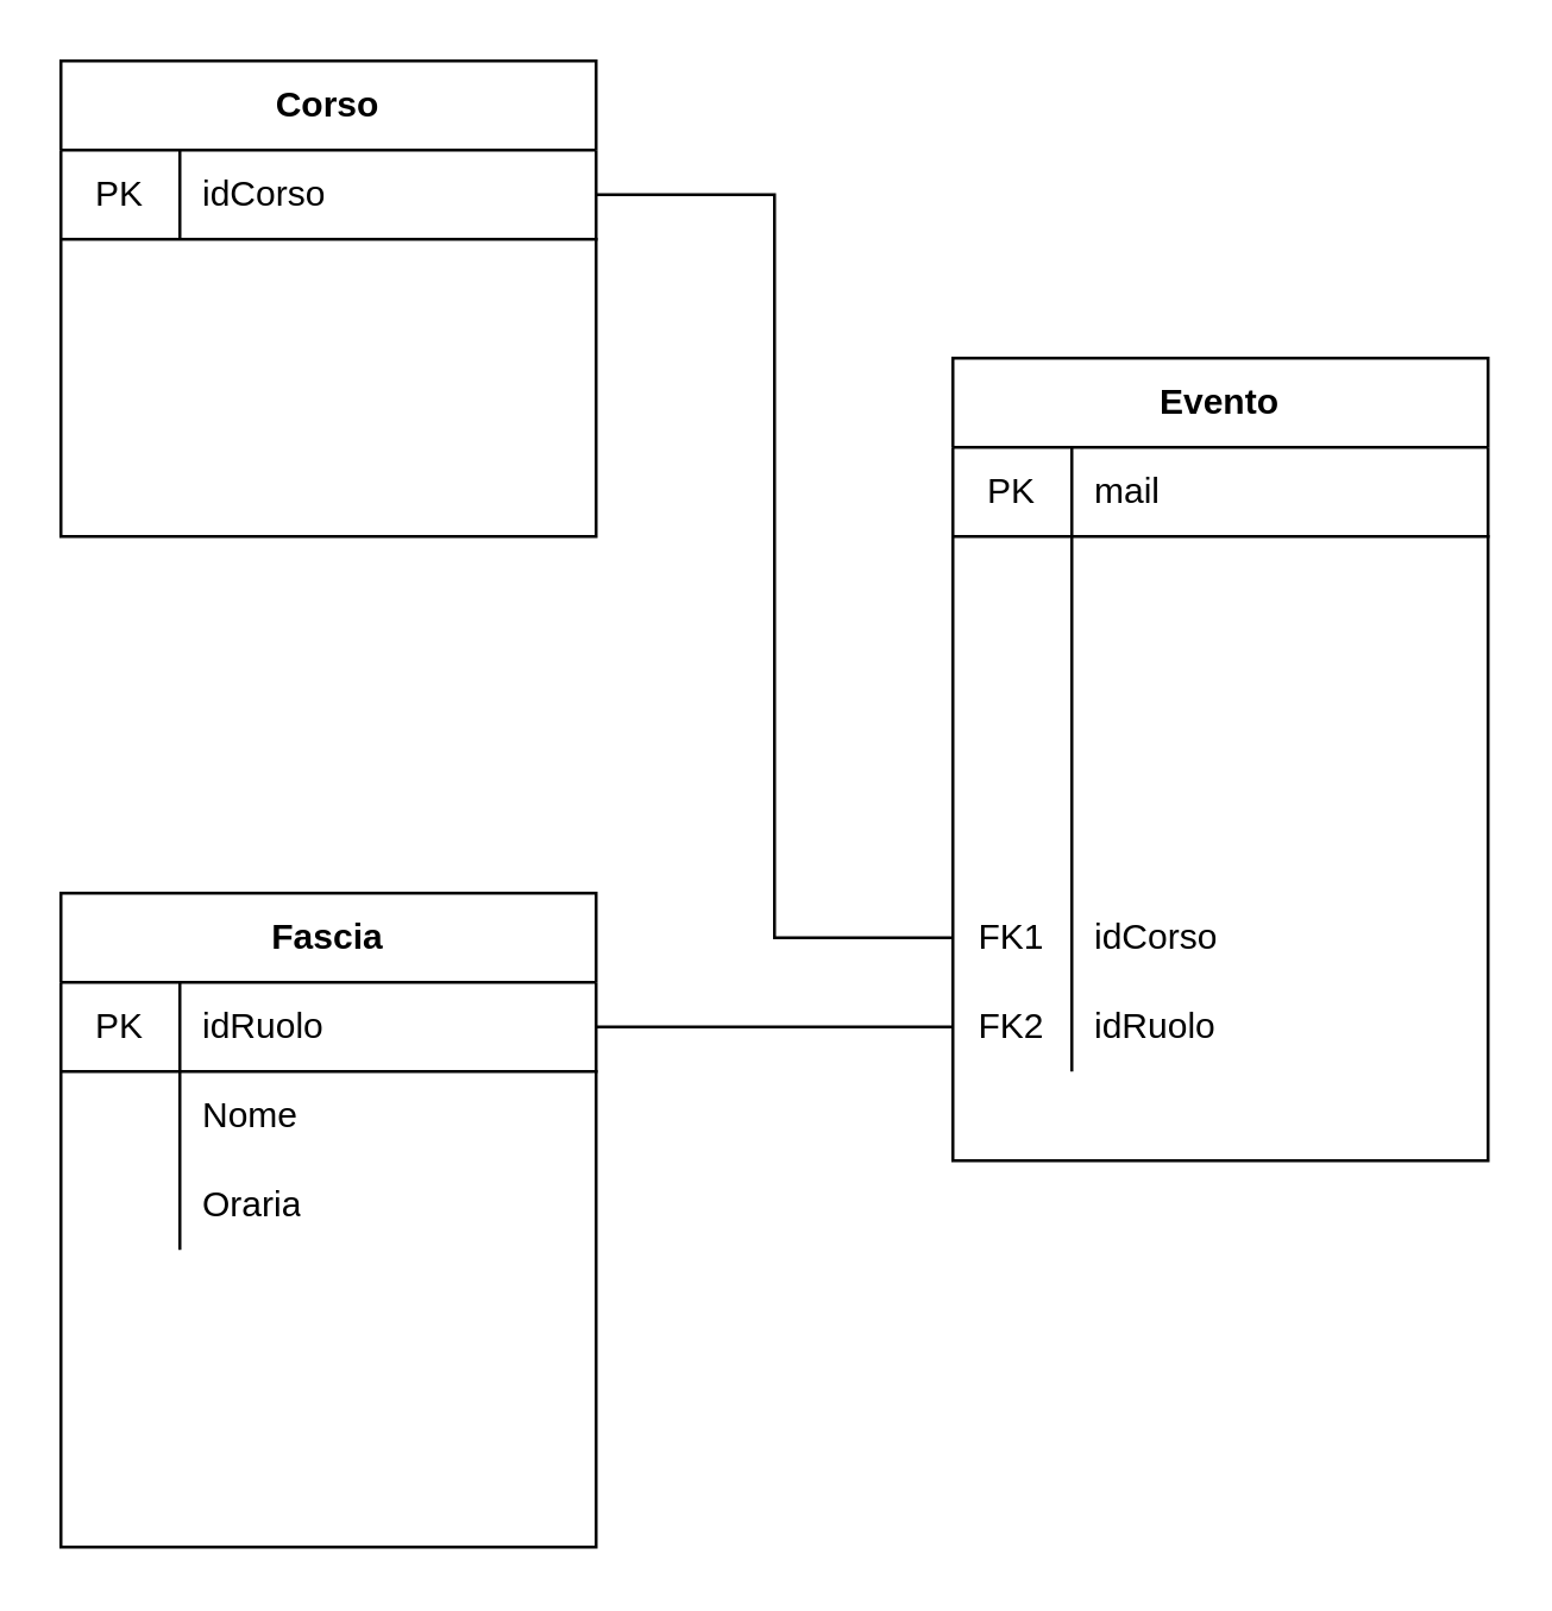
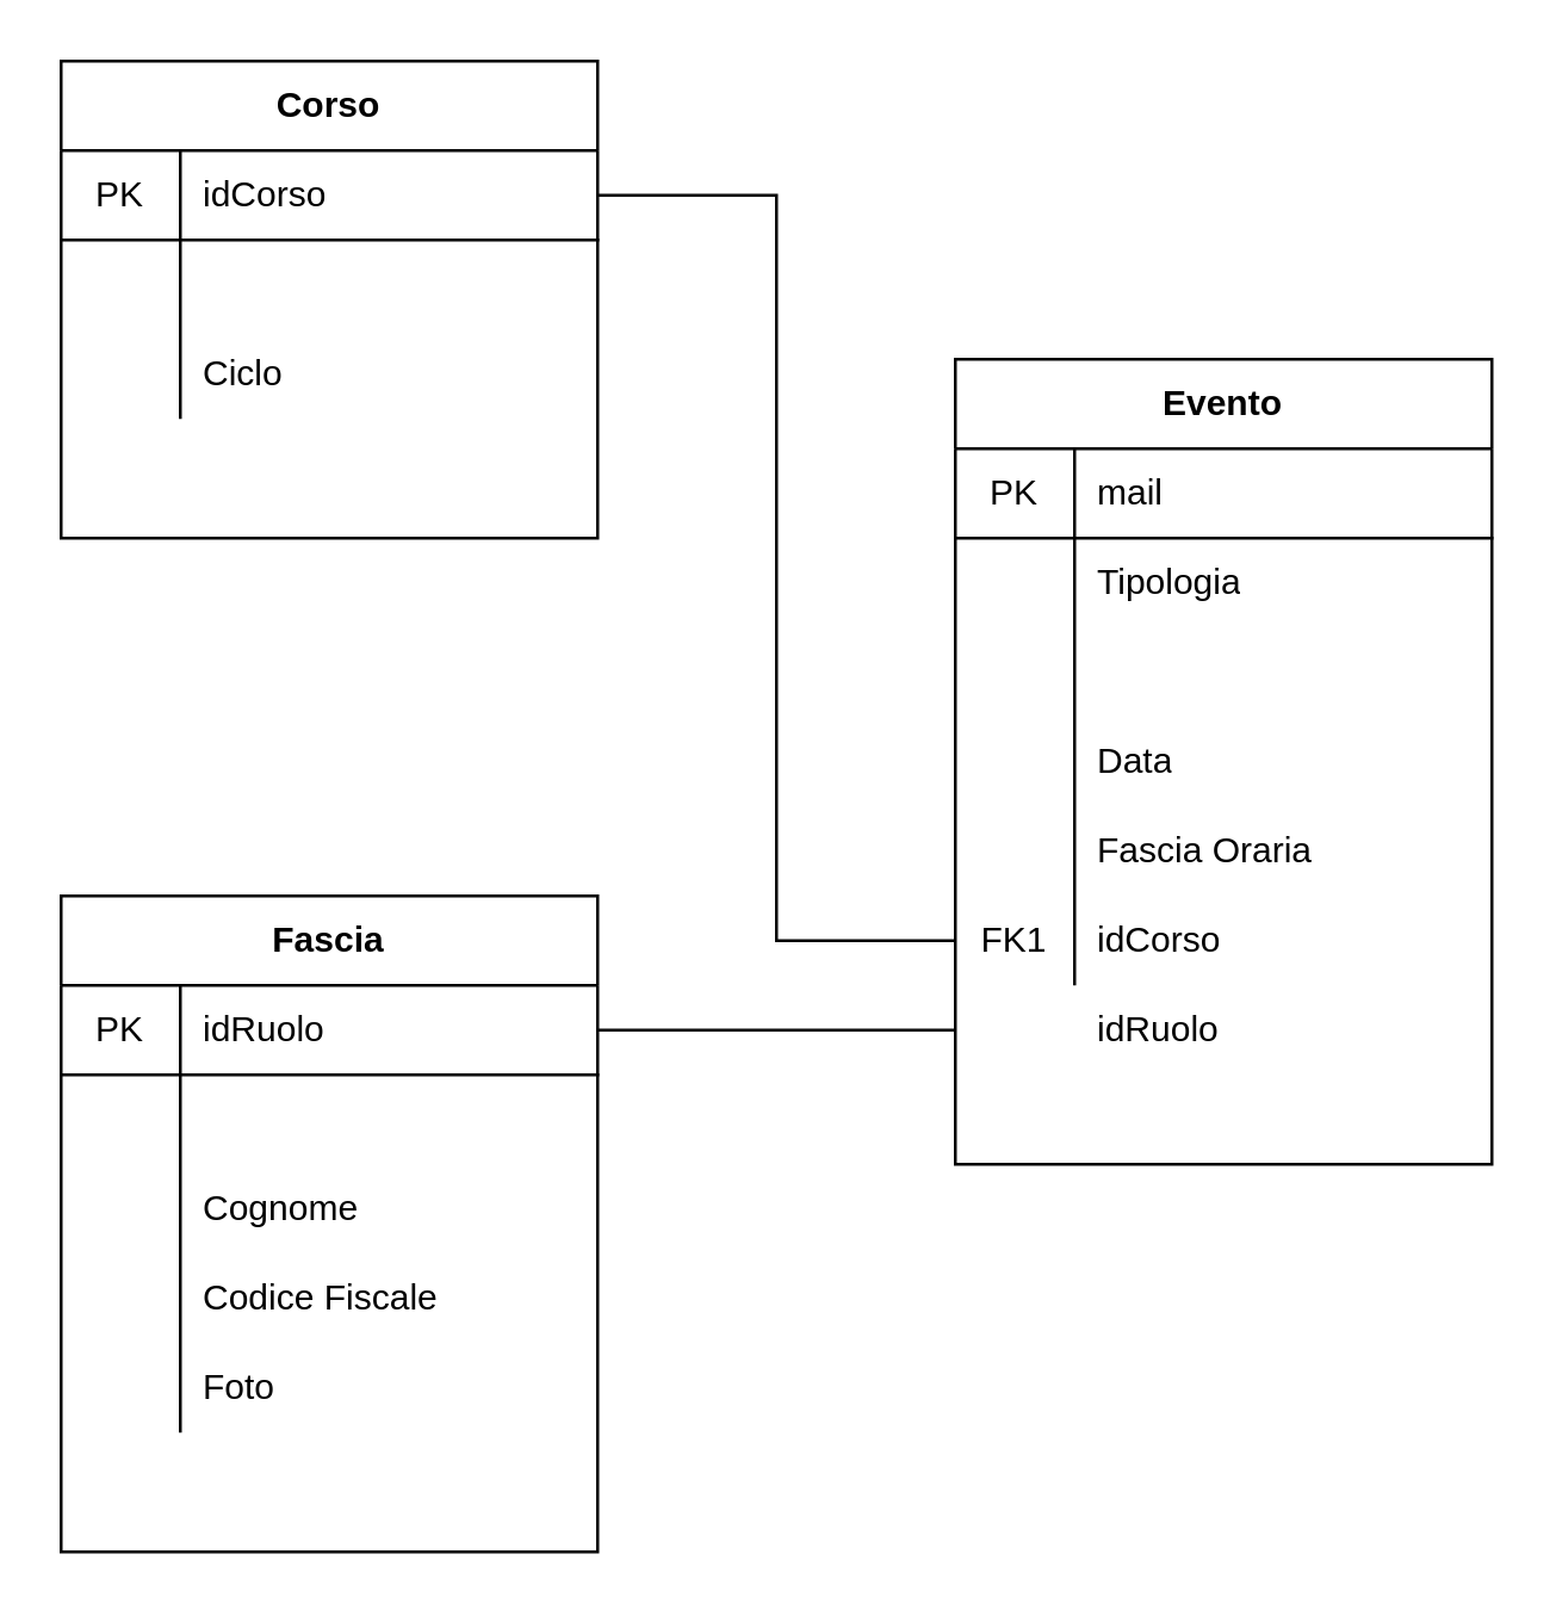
  <mxCell id="0" />
  <mxCell id="1" parent="0" />
  <mxCell id="2" style="edgeStyle=orthogonalEdgeStyle;rounded=0;orthogonalLoop=1;jettySize=auto;html=1;entryX=0;entryY=0.5;entryDx=0;entryDy=0;endArrow=none;endFill=0;" edge="1" parent="1" source="5" target="48"><mxGeometry relative="1" as="geometry" /></mxCell>
  <mxCell id="3" style="edgeStyle=orthogonalEdgeStyle;rounded=0;orthogonalLoop=1;jettySize=auto;html=1;exitX=1;exitY=0.5;exitDx=0;exitDy=0;endArrow=none;endFill=0;" edge="1" parent="1" source="16" target="51"><mxGeometry relative="1" as="geometry" /></mxCell>
  <mxCell id="4" value="Corso" style="shape=table;html=1;whiteSpace=wrap;startSize=30;container=1;collapsible=0;childLayout=tableLayout;fixedRows=1;rowLines=0;fontStyle=1;align=center;" vertex="1" parent="1"><mxGeometry x="20" y="20" width="180" height="160" as="geometry" /></mxCell>
  <mxCell id="5" value="" style="shape=partialRectangle;html=1;whiteSpace=wrap;collapsible=0;dropTarget=0;pointerEvents=0;fillColor=none;top=0;left=0;bottom=1;right=0;points=[[0,0.5],[1,0.5]];portConstraint=eastwest;" vertex="1" parent="4"><mxGeometry y="30" width="180" height="30" as="geometry" /></mxCell>
  <mxCell id="6" value="PK" style="shape=partialRectangle;html=1;whiteSpace=wrap;connectable=0;fillColor=none;top=0;left=0;bottom=0;right=0;overflow=hidden;" vertex="1" parent="5"><mxGeometry width="40" height="30" as="geometry" /></mxCell>
  <mxCell id="7" value="idCorso" style="shape=partialRectangle;html=1;whiteSpace=wrap;connectable=0;fillColor=none;top=0;left=0;bottom=0;right=0;align=left;spacingLeft=6;overflow=hidden;" vertex="1" parent="5"><mxGeometry x="40" width="140" height="30" as="geometry" /></mxCell>
  <mxCell id="8" value="" style="shape=partialRectangle;html=1;whiteSpace=wrap;collapsible=0;dropTarget=0;pointerEvents=0;fillColor=none;top=0;left=0;bottom=0;right=0;points=[[0,0.5],[1,0.5]];portConstraint=eastwest;" vertex="1" parent="4"><mxGeometry y="60" width="180" height="30" as="geometry" /></mxCell>
  <mxCell id="9" value="" style="shape=partialRectangle;html=1;whiteSpace=wrap;connectable=0;fillColor=none;top=0;left=0;bottom=0;right=0;overflow=hidden;" vertex="1" parent="8"><mxGeometry width="40" height="30" as="geometry" /></mxCell>
  <mxCell id="10" value="" style="shape=partialRectangle;html=1;whiteSpace=wrap;collapsible=0;dropTarget=0;pointerEvents=0;fillColor=none;top=0;left=0;bottom=0;right=0;points=[[0,0.5],[1,0.5]];portConstraint=eastwest;" vertex="1" parent="4"><mxGeometry y="90" width="180" height="30" as="geometry" /></mxCell>
  <mxCell id="11" value="" style="shape=partialRectangle;html=1;whiteSpace=wrap;connectable=0;fillColor=none;top=0;left=0;bottom=0;right=0;overflow=hidden;" vertex="1" parent="10"><mxGeometry width="40" height="30" as="geometry" /></mxCell>
+ <mxCell id="12" value="Ciclo" style="shape=partialRectangle;html=1;whiteSpace=wrap;connectable=0;fillColor=none;top=0;left=0;bottom=0;right=0;align=left;spacingLeft=6;overflow=hidden;" vertex="1" parent="10"><mxGeometry x="40" width="140" height="30" as="geometry" /></mxCell>
  <mxCell id="13" style="shape=partialRectangle;html=1;whiteSpace=wrap;collapsible=0;dropTarget=0;pointerEvents=0;fillColor=none;top=0;left=0;bottom=0;right=0;points=[[0,0.5],[1,0.5]];portConstraint=eastwest;" vertex="1" parent="4"><mxGeometry y="120" width="180" height="30" as="geometry" /></mxCell>
  <mxCell id="14" value="" style="shape=partialRectangle;html=1;whiteSpace=wrap;connectable=0;fillColor=none;top=0;left=0;bottom=0;right=0;overflow=hidden;" vertex="1" parent="13"><mxGeometry width="40" height="30" as="geometry" /></mxCell>
  <mxCell id="15" value="Fascia" style="shape=table;html=1;whiteSpace=wrap;startSize=30;container=1;collapsible=0;childLayout=tableLayout;fixedRows=1;rowLines=0;fontStyle=1;align=center;" vertex="1" parent="1"><mxGeometry x="20" y="300" width="180" height="220" as="geometry" /></mxCell>
  <mxCell id="16" value="" style="shape=partialRectangle;html=1;whiteSpace=wrap;collapsible=0;dropTarget=0;pointerEvents=0;fillColor=none;top=0;left=0;bottom=1;right=0;points=[[0,0.5],[1,0.5]];portConstraint=eastwest;" vertex="1" parent="15"><mxGeometry y="30" width="180" height="30" as="geometry" /></mxCell>
  <mxCell id="17" value="PK" style="shape=partialRectangle;html=1;whiteSpace=wrap;connectable=0;fillColor=none;top=0;left=0;bottom=0;right=0;overflow=hidden;" vertex="1" parent="16"><mxGeometry width="40" height="30" as="geometry" /></mxCell>
  <mxCell id="18" value="idRuolo" style="shape=partialRectangle;html=1;whiteSpace=wrap;connectable=0;fillColor=none;top=0;left=0;bottom=0;right=0;align=left;spacingLeft=6;overflow=hidden;" vertex="1" parent="16"><mxGeometry x="40" width="140" height="30" as="geometry" /></mxCell>
  <mxCell id="19" value="" style="shape=partialRectangle;html=1;whiteSpace=wrap;collapsible=0;dropTarget=0;pointerEvents=0;fillColor=none;top=0;left=0;bottom=0;right=0;points=[[0,0.5],[1,0.5]];portConstraint=eastwest;" vertex="1" parent="15"><mxGeometry y="60" width="180" height="30" as="geometry" /></mxCell>
  <mxCell id="20" value="" style="shape=partialRectangle;html=1;whiteSpace=wrap;connectable=0;fillColor=none;top=0;left=0;bottom=0;right=0;overflow=hidden;" vertex="1" parent="19"><mxGeometry width="40" height="30" as="geometry" /></mxCell>
- <mxCell id="21" value="Nome" style="shape=partialRectangle;html=1;whiteSpace=wrap;connectable=0;fillColor=none;top=0;left=0;bottom=0;right=0;align=left;spacingLeft=6;overflow=hidden;" vertex="1" parent="19"><mxGeometry x="40" width="140" height="30" as="geometry" /></mxCell>
  <mxCell id="22" value="" style="shape=partialRectangle;html=1;whiteSpace=wrap;collapsible=0;dropTarget=0;pointerEvents=0;fillColor=none;top=0;left=0;bottom=0;right=0;points=[[0,0.5],[1,0.5]];portConstraint=eastwest;" vertex="1" parent="15"><mxGeometry y="90" width="180" height="30" as="geometry" /></mxCell>
  <mxCell id="23" value="" style="shape=partialRectangle;html=1;whiteSpace=wrap;connectable=0;fillColor=none;top=0;left=0;bottom=0;right=0;overflow=hidden;" vertex="1" parent="22"><mxGeometry width="40" height="30" as="geometry" /></mxCell>
- <mxCell id="24" value="Oraria" style="shape=partialRectangle;html=1;whiteSpace=wrap;connectable=0;fillColor=none;top=0;left=0;bottom=0;right=0;align=left;spacingLeft=6;overflow=hidden;" vertex="1" parent="22"><mxGeometry x="40" width="140" height="30" as="geometry" /></mxCell>
+ <mxCell id="24" value="Cognome" style="shape=partialRectangle;html=1;whiteSpace=wrap;connectable=0;fillColor=none;top=0;left=0;bottom=0;right=0;align=left;spacingLeft=6;overflow=hidden;" vertex="1" parent="22"><mxGeometry x="40" width="140" height="30" as="geometry" /></mxCell>
  <mxCell id="25" style="shape=partialRectangle;html=1;whiteSpace=wrap;collapsible=0;dropTarget=0;pointerEvents=0;fillColor=none;top=0;left=0;bottom=0;right=0;points=[[0,0.5],[1,0.5]];portConstraint=eastwest;" vertex="1" parent="15"><mxGeometry y="120" width="180" height="30" as="geometry" /></mxCell>
  <mxCell id="26" value="" style="shape=partialRectangle;html=1;whiteSpace=wrap;connectable=0;fillColor=none;top=0;left=0;bottom=0;right=0;overflow=hidden;" vertex="1" parent="25"><mxGeometry width="40" height="30" as="geometry" /></mxCell>
+ <mxCell id="27" value="Codice Fiscale" style="shape=partialRectangle;html=1;whiteSpace=wrap;connectable=0;fillColor=none;top=0;left=0;bottom=0;right=0;align=left;spacingLeft=6;overflow=hidden;" vertex="1" parent="25"><mxGeometry x="40" width="140" height="30" as="geometry" /></mxCell>
  <mxCell id="28" style="shape=partialRectangle;html=1;whiteSpace=wrap;collapsible=0;dropTarget=0;pointerEvents=0;fillColor=none;top=0;left=0;bottom=0;right=0;points=[[0,0.5],[1,0.5]];portConstraint=eastwest;" vertex="1" parent="15"><mxGeometry y="150" width="180" height="30" as="geometry" /></mxCell>
  <mxCell id="29" value="" style="shape=partialRectangle;html=1;whiteSpace=wrap;connectable=0;fillColor=none;top=0;left=0;bottom=0;right=0;overflow=hidden;" vertex="1" parent="28"><mxGeometry width="40" height="30" as="geometry" /></mxCell>
+ <mxCell id="30" value="Foto" style="shape=partialRectangle;html=1;whiteSpace=wrap;connectable=0;fillColor=none;top=0;left=0;bottom=0;right=0;align=left;spacingLeft=6;overflow=hidden;" vertex="1" parent="28"><mxGeometry x="40" width="140" height="30" as="geometry" /></mxCell>
  <mxCell id="31" style="shape=partialRectangle;html=1;whiteSpace=wrap;collapsible=0;dropTarget=0;pointerEvents=0;fillColor=none;top=0;left=0;bottom=0;right=0;points=[[0,0.5],[1,0.5]];portConstraint=eastwest;" vertex="1" parent="15"><mxGeometry y="180" width="180" height="30" as="geometry" /></mxCell>
  <mxCell id="32" value="" style="shape=partialRectangle;html=1;whiteSpace=wrap;connectable=0;fillColor=none;top=0;left=0;bottom=0;right=0;overflow=hidden;" vertex="1" parent="31"><mxGeometry width="40" height="30" as="geometry" /></mxCell>
  <mxCell id="33" value="Evento" style="shape=table;html=1;whiteSpace=wrap;startSize=30;container=1;collapsible=0;childLayout=tableLayout;fixedRows=1;rowLines=0;fontStyle=1;align=center;" vertex="1" parent="1"><mxGeometry x="320" y="120" width="180" height="270" as="geometry" /></mxCell>
  <mxCell id="34" value="" style="shape=partialRectangle;html=1;whiteSpace=wrap;collapsible=0;dropTarget=0;pointerEvents=0;fillColor=none;top=0;left=0;bottom=1;right=0;points=[[0,0.5],[1,0.5]];portConstraint=eastwest;" vertex="1" parent="33"><mxGeometry y="30" width="180" height="30" as="geometry" /></mxCell>
  <mxCell id="35" value="PK" style="shape=partialRectangle;html=1;whiteSpace=wrap;connectable=0;fillColor=none;top=0;left=0;bottom=0;right=0;overflow=hidden;" vertex="1" parent="34"><mxGeometry width="40" height="30" as="geometry" /></mxCell>
  <mxCell id="36" value="mail" style="shape=partialRectangle;html=1;whiteSpace=wrap;connectable=0;fillColor=none;top=0;left=0;bottom=0;right=0;align=left;spacingLeft=6;overflow=hidden;" vertex="1" parent="34"><mxGeometry x="40" width="140" height="30" as="geometry" /></mxCell>
  <mxCell id="37" value="" style="shape=partialRectangle;html=1;whiteSpace=wrap;collapsible=0;dropTarget=0;pointerEvents=0;fillColor=none;top=0;left=0;bottom=0;right=0;points=[[0,0.5],[1,0.5]];portConstraint=eastwest;" vertex="1" parent="33"><mxGeometry y="60" width="180" height="30" as="geometry" /></mxCell>
  <mxCell id="38" value="" style="shape=partialRectangle;html=1;whiteSpace=wrap;connectable=0;fillColor=none;top=0;left=0;bottom=0;right=0;overflow=hidden;" vertex="1" parent="37"><mxGeometry width="40" height="30" as="geometry" /></mxCell>
+ <mxCell id="39" value="Tipologia" style="shape=partialRectangle;html=1;whiteSpace=wrap;connectable=0;fillColor=none;top=0;left=0;bottom=0;right=0;align=left;spacingLeft=6;overflow=hidden;" vertex="1" parent="37"><mxGeometry x="40" width="140" height="30" as="geometry" /></mxCell>
  <mxCell id="40" value="" style="shape=partialRectangle;html=1;whiteSpace=wrap;collapsible=0;dropTarget=0;pointerEvents=0;fillColor=none;top=0;left=0;bottom=0;right=0;points=[[0,0.5],[1,0.5]];portConstraint=eastwest;" vertex="1" parent="33"><mxGeometry y="90" width="180" height="30" as="geometry" /></mxCell>
  <mxCell id="41" value="" style="shape=partialRectangle;html=1;whiteSpace=wrap;connectable=0;fillColor=none;top=0;left=0;bottom=0;right=0;overflow=hidden;" vertex="1" parent="40"><mxGeometry width="40" height="30" as="geometry" /></mxCell>
  <mxCell id="42" style="shape=partialRectangle;html=1;whiteSpace=wrap;collapsible=0;dropTarget=0;pointerEvents=0;fillColor=none;top=0;left=0;bottom=0;right=0;points=[[0,0.5],[1,0.5]];portConstraint=eastwest;" vertex="1" parent="33"><mxGeometry y="120" width="180" height="30" as="geometry" /></mxCell>
  <mxCell id="43" value="" style="shape=partialRectangle;html=1;whiteSpace=wrap;connectable=0;fillColor=none;top=0;left=0;bottom=0;right=0;overflow=hidden;" vertex="1" parent="42"><mxGeometry width="40" height="30" as="geometry" /></mxCell>
+ <mxCell id="44" value="Data" style="shape=partialRectangle;html=1;whiteSpace=wrap;connectable=0;fillColor=none;top=0;left=0;bottom=0;right=0;align=left;spacingLeft=6;overflow=hidden;" vertex="1" parent="42"><mxGeometry x="40" width="140" height="30" as="geometry" /></mxCell>
  <mxCell id="45" style="shape=partialRectangle;html=1;whiteSpace=wrap;collapsible=0;dropTarget=0;pointerEvents=0;fillColor=none;top=0;left=0;bottom=0;right=0;points=[[0,0.5],[1,0.5]];portConstraint=eastwest;" vertex="1" parent="33"><mxGeometry y="150" width="180" height="30" as="geometry" /></mxCell>
  <mxCell id="46" value="" style="shape=partialRectangle;html=1;whiteSpace=wrap;connectable=0;fillColor=none;top=0;left=0;bottom=0;right=0;overflow=hidden;" vertex="1" parent="45"><mxGeometry width="40" height="30" as="geometry" /></mxCell>
+ <mxCell id="47" value="Fascia Oraria" style="shape=partialRectangle;html=1;whiteSpace=wrap;connectable=0;fillColor=none;top=0;left=0;bottom=0;right=0;align=left;spacingLeft=6;overflow=hidden;" vertex="1" parent="45"><mxGeometry x="40" width="140" height="30" as="geometry" /></mxCell>
  <mxCell id="48" style="shape=partialRectangle;html=1;whiteSpace=wrap;collapsible=0;dropTarget=0;pointerEvents=0;fillColor=none;top=0;left=0;bottom=0;right=0;points=[[0,0.5],[1,0.5]];portConstraint=eastwest;" vertex="1" parent="33"><mxGeometry y="180" width="180" height="30" as="geometry" /></mxCell>
  <mxCell id="49" value="FK1" style="shape=partialRectangle;html=1;whiteSpace=wrap;connectable=0;fillColor=none;top=0;left=0;bottom=0;right=0;overflow=hidden;" vertex="1" parent="48"><mxGeometry width="40" height="30" as="geometry" /></mxCell>
  <mxCell id="50" value="idCorso" style="shape=partialRectangle;html=1;whiteSpace=wrap;connectable=0;fillColor=none;top=0;left=0;bottom=0;right=0;align=left;spacingLeft=6;overflow=hidden;" vertex="1" parent="48"><mxGeometry x="40" width="140" height="30" as="geometry" /></mxCell>
  <mxCell id="51" style="shape=partialRectangle;html=1;whiteSpace=wrap;collapsible=0;dropTarget=0;pointerEvents=0;fillColor=none;top=0;left=0;bottom=0;right=0;points=[[0,0.5],[1,0.5]];portConstraint=eastwest;" vertex="1" parent="33"><mxGeometry y="210" width="180" height="30" as="geometry" /></mxCell>
- <mxCell id="52" value="FK2" style="shape=partialRectangle;html=1;whiteSpace=wrap;connectable=0;fillColor=none;top=0;left=0;bottom=0;right=0;overflow=hidden;" vertex="1" parent="51"><mxGeometry width="40" height="30" as="geometry" /></mxCell>
  <mxCell id="53" value="idRuolo" style="shape=partialRectangle;html=1;whiteSpace=wrap;connectable=0;fillColor=none;top=0;left=0;bottom=0;right=0;align=left;spacingLeft=6;overflow=hidden;" vertex="1" parent="51"><mxGeometry x="40" width="140" height="30" as="geometry" /></mxCell>
